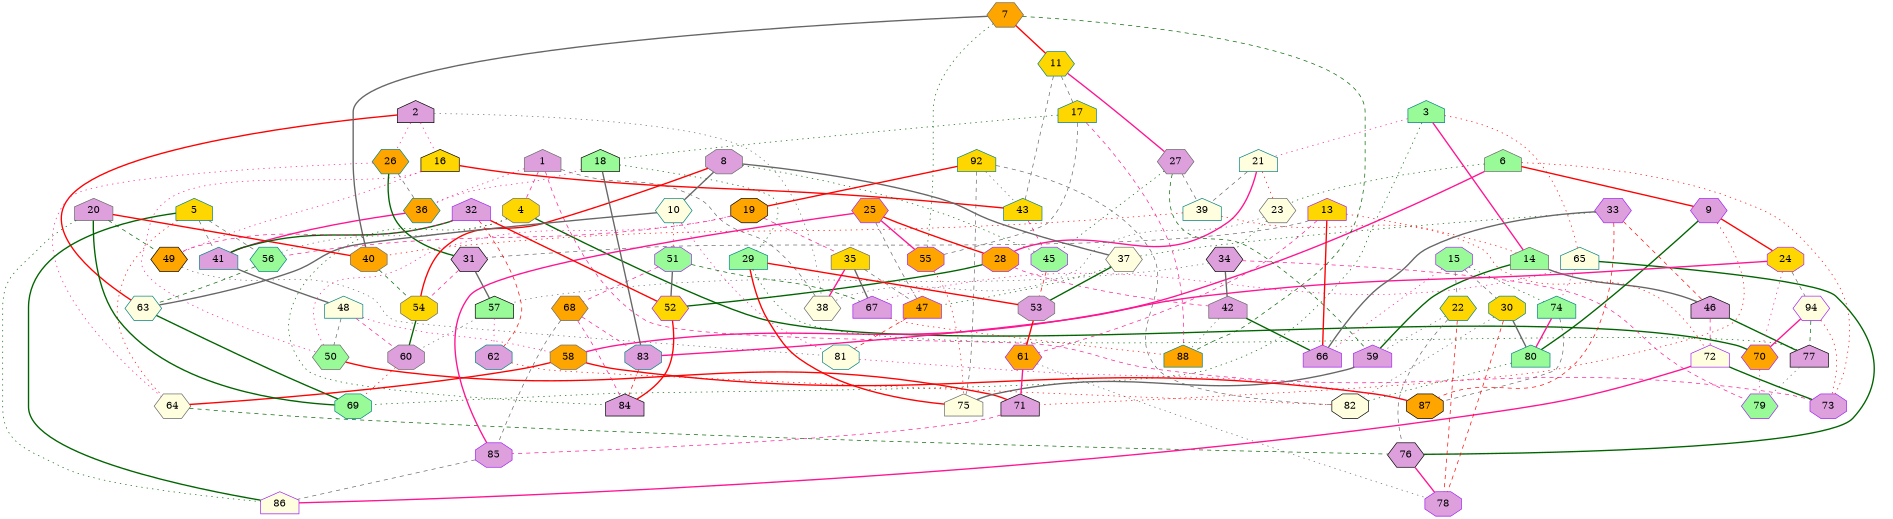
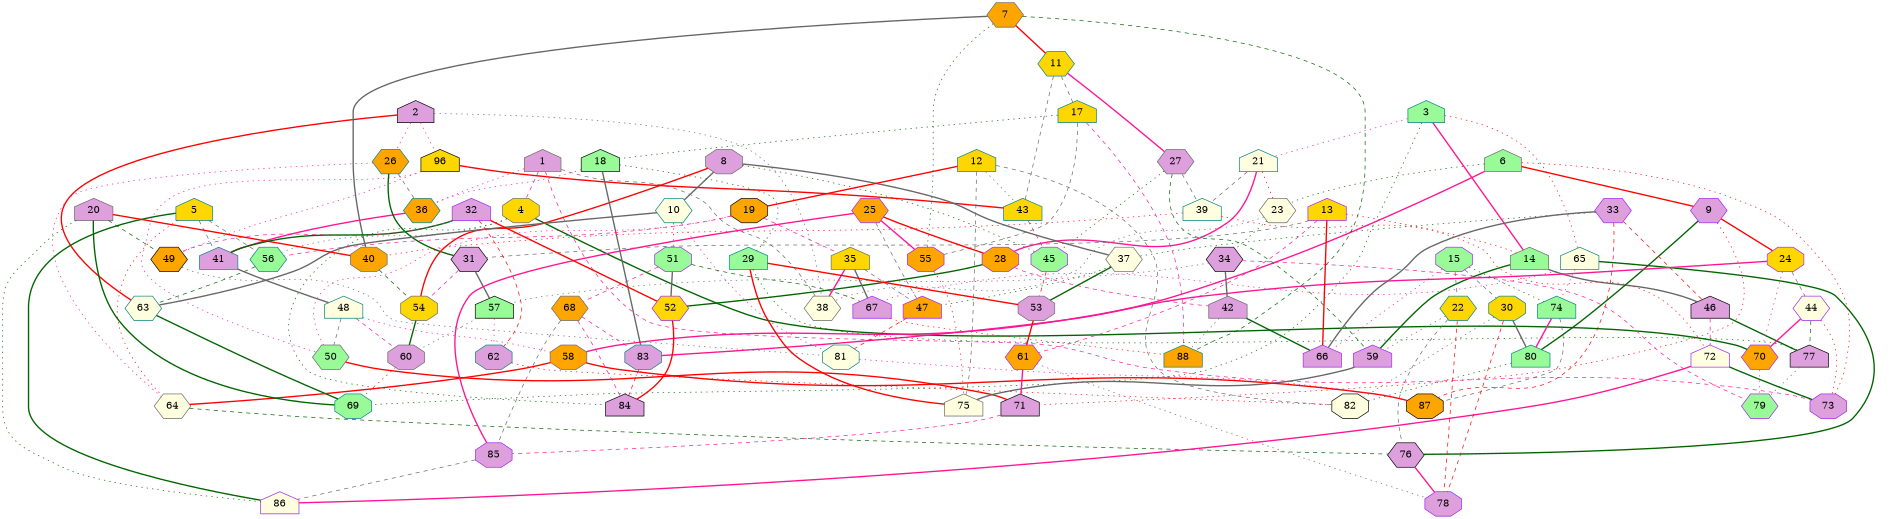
  graph {
    node [color=teal fillcolor=plum shape=house style=filled]
    edge [color=deeppink style=bold]
    1 [color=gray40]
    4 [color=gray40 fillcolor=gold shape=octagon]
    36 [fillcolor=orange shape=hexagon]
    38 [color=gray40 fillcolor=lightyellow shape=hexagon]
    73 [color=purple shape=octagon]
    56 [fillcolor=palegreen shape=hexagon]
    70 [color=purple fillcolor=orange shape=hexagon]
    84 [color=black]
    41
    2 [color=black]
-   16 [color=black fillcolor=gold]
+   16 [color=black fillcolor=gold label=96]
    26 [fillcolor=orange shape=hexagon]
    63 [fillcolor=lightyellow shape=hexagon]
    43 [fillcolor=gold]
    49 [color=black fillcolor=orange shape=hexagon]
    50 [color=gray40 fillcolor=palegreen shape=hexagon]
    64 [color=gray40 fillcolor=lightyellow shape=hexagon]
    31 [color=black shape=hexagon]
    69 [fillcolor=palegreen shape=octagon]
    3 [fillcolor=palegreen]
    14 [color=gray40 fillcolor=palegreen]
    21 [fillcolor=lightyellow]
    65 [fillcolor=lightyellow]
    46 [color=black]
    59 [color=purple]
    23 [color=gray40 fillcolor=lightyellow shape=hexagon]
    28 [color=purple fillcolor=orange shape=octagon]
    39 [fillcolor=lightyellow]
    74 [fillcolor=palegreen]
    76 [color=black shape=hexagon]
    67 [color=purple]
    79 [color=purple fillcolor=palegreen shape=hexagon]
    5 [fillcolor=gold]
    86 [color=purple fillcolor=lightyellow]
    48 [fillcolor=lightyellow]
    6 [color=gray40 fillcolor=palegreen]
    9 [color=purple shape=hexagon]
    58 [color=gray40 fillcolor=orange shape=octagon]
    24 [color=purple fillcolor=gold shape=octagon]
    71 [color=black]
    80 [fillcolor=palegreen]
    34 [color=black shape=hexagon]
    87 [color=black fillcolor=orange shape=octagon]
    7 [color=gray40 fillcolor=orange shape=hexagon]
    11 [fillcolor=gold shape=hexagon]
    40 [color=gray40 fillcolor=orange shape=octagon]
    55 [color=purple fillcolor=orange shape=octagon]
    88 [fillcolor=orange]
    17 [fillcolor=gold]
    27 [color=gray40 shape=hexagon]
    54 [color=gray40 fillcolor=gold shape=octagon]
    75 [color=gray40 fillcolor=lightyellow]
    8 [color=gray40 shape=octagon]
    10 [fillcolor=lightyellow shape=hexagon]
    37 [color=gray40 fillcolor=lightyellow shape=hexagon]
    45 [color=purple fillcolor=palegreen shape=octagon]
    51 [color=purple fillcolor=palegreen shape=octagon]
    81 [fillcolor=lightyellow shape=octagon]
    47 [color=purple fillcolor=orange]
    53 [color=gray40 shape=octagon]
    60 [color=gray40 shape=octagon]
    83 [shape=octagon]
-   44 [color=purple fillcolor=lightyellow shape=hexagon label=94]
+   44 [color=purple fillcolor=lightyellow shape=hexagon]
    85 [color=purple shape=octagon]
    82 [color=black fillcolor=lightyellow shape=octagon]
    52 [color=purple fillcolor=gold shape=hexagon]
    68 [color=gray40 fillcolor=orange shape=hexagon]
    18 [color=black fillcolor=palegreen]
-   12 [fillcolor=gold label=92]
+   12 [fillcolor=gold]
    19 [color=black fillcolor=orange shape=octagon]
    35 [color=gray40 fillcolor=gold]
    13 [color=purple fillcolor=gold]
    61 [color=purple fillcolor=orange shape=hexagon]
    66 [color=purple]
    57 [color=black fillcolor=palegreen]
    78 [color=purple shape=octagon]
    77 [color=black]
    72 [color=purple fillcolor=lightyellow]
    15 [color=purple fillcolor=palegreen shape=octagon]
    22 [fillcolor=gold shape=hexagon]
    30 [fillcolor=gold shape=octagon]
    29 [fillcolor=palegreen]
    20 [color=gray40]
    42 [color=gray40]
    25 [color=purple fillcolor=orange shape=hexagon]
    62 [shape=octagon]
    32 [color=purple]
    33 [color=purple shape=hexagon]
    1 -- 4 [style=dashed]
    1 -- 36 [style=dotted]
    1 -- 38 [color=gray40 style=dashed]
    1 -- 73 [style=dashed]
    4 -- 56 [color=gray40 style=dotted]
    4 -- 70 [color=darkgreen]
    4 -- 84 [color=darkgreen style=dotted]
    36 -- 41
    56 -- 63 [color=darkgreen style=dashed]
    70 -- 79 [style=dotted]
    41 -- 48 [color=gray40]
    2 -- 38 [color=gray40 style=dotted]
    2 -- 16 [style=dotted]
    2 -- 26 [style=dotted]
    2 -- 63 [color=red]
    16 -- 43 [color=red]
    16 -- 49 [style=dotted]
    16 -- 50 [style=dotted]
    26 -- 36 [color=gray40 style=dashed]
    26 -- 64 [style=dotted]
    26 -- 31 [color=darkgreen]
    63 -- 69 [color=darkgreen]
    43 -- 45 [style=dashed]
    49 -- 81 [color=gray40 style=dotted]
    50 -- 71 [color=red]
    64 -- 76 [color=darkgreen style=dashed]
    31 -- 54 [style=dashed]
    31 -- 57 [color=gray40]
    3 -- 69 [color=darkgreen style=dotted]
    3 -- 14
    3 -- 21 [style=dotted]
    3 -- 65 [color=red style=dotted]
    14 -- 46 [color=gray40]
    14 -- 59 [color=darkgreen]
    21 -- 23 [color=red style=dotted]
    21 -- 28
    21 -- 39 [color=gray40 style=dashed]
    65 -- 74 [style=dotted]
    65 -- 76 [color=darkgreen]
    65 -- 67 [style=dotted]
    46 -- 77 [color=darkgreen]
    46 -- 72 [style=dashed]
    59 -- 75 [color=gray40]
    23 -- 38 [color=gray40 style=dotted]
    23 -- 34 [color=darkgreen style=dotted]
    28 -- 52 [color=darkgreen]
    28 -- 42 [style=dashed]
    39 -- 40 [color=red style=dotted]
    39 -- 72 [color=red style=dotted]
    74 -- 80
    74 -- 87 [color=gray40 style=dashed]
    76 -- 78
    67 -- 88 [color=red style=dotted]
    5 -- 56 [color=gray40 style=dashed]
    5 -- 41 [color=gray40 style=dashed]
    5 -- 64 [color=red style=dotted]
    5 -- 86 [color=darkgreen]
    48 -- 50 [color=gray40 style=dashed]
    48 -- 58 [style=dotted]
    48 -- 60 [style=dashed]
    6 -- 73 [color=red style=dotted]
    6 -- 23 [color=darkgreen style=dotted]
    6 -- 9 [color=red]
    6 -- 58
    9 -- 24 [color=red]
    9 -- 71 [color=red style=dotted]
    9 -- 80 [color=darkgreen]
    58 -- 64 [color=red]
    58 -- 87 [color=red]
    24 -- 70 [style=dotted]
    24 -- 83
    24 -- 44 [color=gray40 style=dashed]
    71 -- 85 [style=dashed]
    80 -- 82 [color=darkgreen style=dotted]
    34 -- 79 [style=dashed]
    34 -- 57 [color=gray40 style=dotted]
    34 -- 42 [color=gray40]
    7 -- 11 [color=red]
    7 -- 40 [color=gray40]
    7 -- 55 [color=darkgreen style=dotted]
    7 -- 88 [color=darkgreen style=dashed]
    11 -- 43 [color=gray40 style=dashed]
    11 -- 17 [color=gray40 style=dashed]
    11 -- 27
    40 -- 54 [color=darkgreen style=dashed]
    55 -- 75 [color=red style=dotted]
    17 -- 55 [color=gray40 style=dashed]
    17 -- 88 [style=dashed]
    17 -- 18 [color=darkgreen style=dotted]
    27 -- 59 [color=darkgreen style=dashed]
    27 -- 39 [color=gray40 style=dashed]
    27 -- 45 [color=darkgreen style=dotted]
    54 -- 60 [color=darkgreen]
    8 -- 54 [color=red]
    8 -- 10 [color=gray40]
    8 -- 37 [color=gray40]
    8 -- 45 [color=darkgreen style=dotted]
    10 -- 63 [color=gray40]
    10 -- 51 [color=red style=dotted]
    10 -- 81 [style=dotted]
    37 -- 47 [color=darkgreen style=dotted]
    37 -- 53 [color=darkgreen]
    45 -- 53 [color=red style=dashed]
    51 -- 67 [color=darkgreen style=dashed]
    51 -- 52 [color=gray40]
    51 -- 68 [style=dashed]
    81 -- 87 [style=dotted]
    47 -- 81 [color=red style=dashed]
    53 -- 61 [color=red]
    60 -- 69 [color=red style=dotted]
    83 -- 84 [color=red style=dashed]
    44 -- 73 [color=red style=dotted]
    44 -- 70
    44 -- 77 [color=darkgreen style=dashed]
    85 -- 86 [color=gray40 style=dashed]
    52 -- 84 [color=red]
    68 -- 84 [style=dashed]
    68 -- 83 [style=dashed]
    68 -- 85 [color=gray40 style=dashed]
    18 -- 36 [style=dotted]
    18 -- 83 [color=gray40]
    18 -- 29 [color=darkgreen style=dotted]
    12 -- 43 [color=gray40 style=dotted]
    12 -- 75 [color=gray40 style=dashed]
    12 -- 82 [color=gray40 style=dashed]
    12 -- 19 [color=red]
    19 -- 56 [style=dashed]
    19 -- 50 [style=dotted]
    19 -- 35 [style=dashed]
    35 -- 38
    35 -- 67 [color=gray40]
    35 -- 47 [color=gray40 style=dashed]
    13 -- 31 [color=gray40 style=dashed]
    13 -- 14 [color=red style=dotted]
    13 -- 61 [style=dashed]
    13 -- 66 [color=red]
    61 -- 71
    61 -- 78 [color=gray40 style=dotted]
    57 -- 60 [color=gray40 style=dotted]
    57 -- 62 [style=dotted]
    77 -- 79 [color=gray40 style=dotted]
    72 -- 73 [color=darkgreen]
    72 -- 86
    15 -- 74 [color=darkgreen style=dotted]
    15 -- 66 [style=dotted]
    15 -- 22 [color=gray40 style=dashed]
    15 -- 30 [color=gray40 style=dashed]
    22 -- 59 [color=gray40 style=dotted]
    22 -- 76 [color=gray40 style=dashed]
    22 -- 78 [color=red style=dashed]
    30 -- 80 [color=gray40]
    30 -- 82 [color=gray40 style=dotted]
    30 -- 78 [color=red style=dashed]
    29 -- 75 [color=red]
    29 -- 53 [color=red]
    29 -- 77 [color=darkgreen style=dotted]
    20 -- 49 [color=darkgreen style=dashed]
    20 -- 69 [color=darkgreen]
    20 -- 86 [color=darkgreen style=dotted]
    20 -- 40 [color=red]
    42 -- 88 [color=gray40 style=dotted]
    42 -- 66 [color=darkgreen]
    25 -- 28 [color=red]
    25 -- 55
    25 -- 47 [color=gray40 style=dashed]
    25 -- 85
    62 -- 82 [color=red style=dotted]
    32 -- 41 [color=darkgreen]
    32 -- 49 [style=dashed]
    32 -- 52 [color=red]
    32 -- 62 [color=red style=dashed]
    33 -- 46 [color=red style=dashed]
    33 -- 87 [color=red style=dashed]
    33 -- 37 [color=darkgreen style=dotted]
    33 -- 66 [color=gray40]
  }
